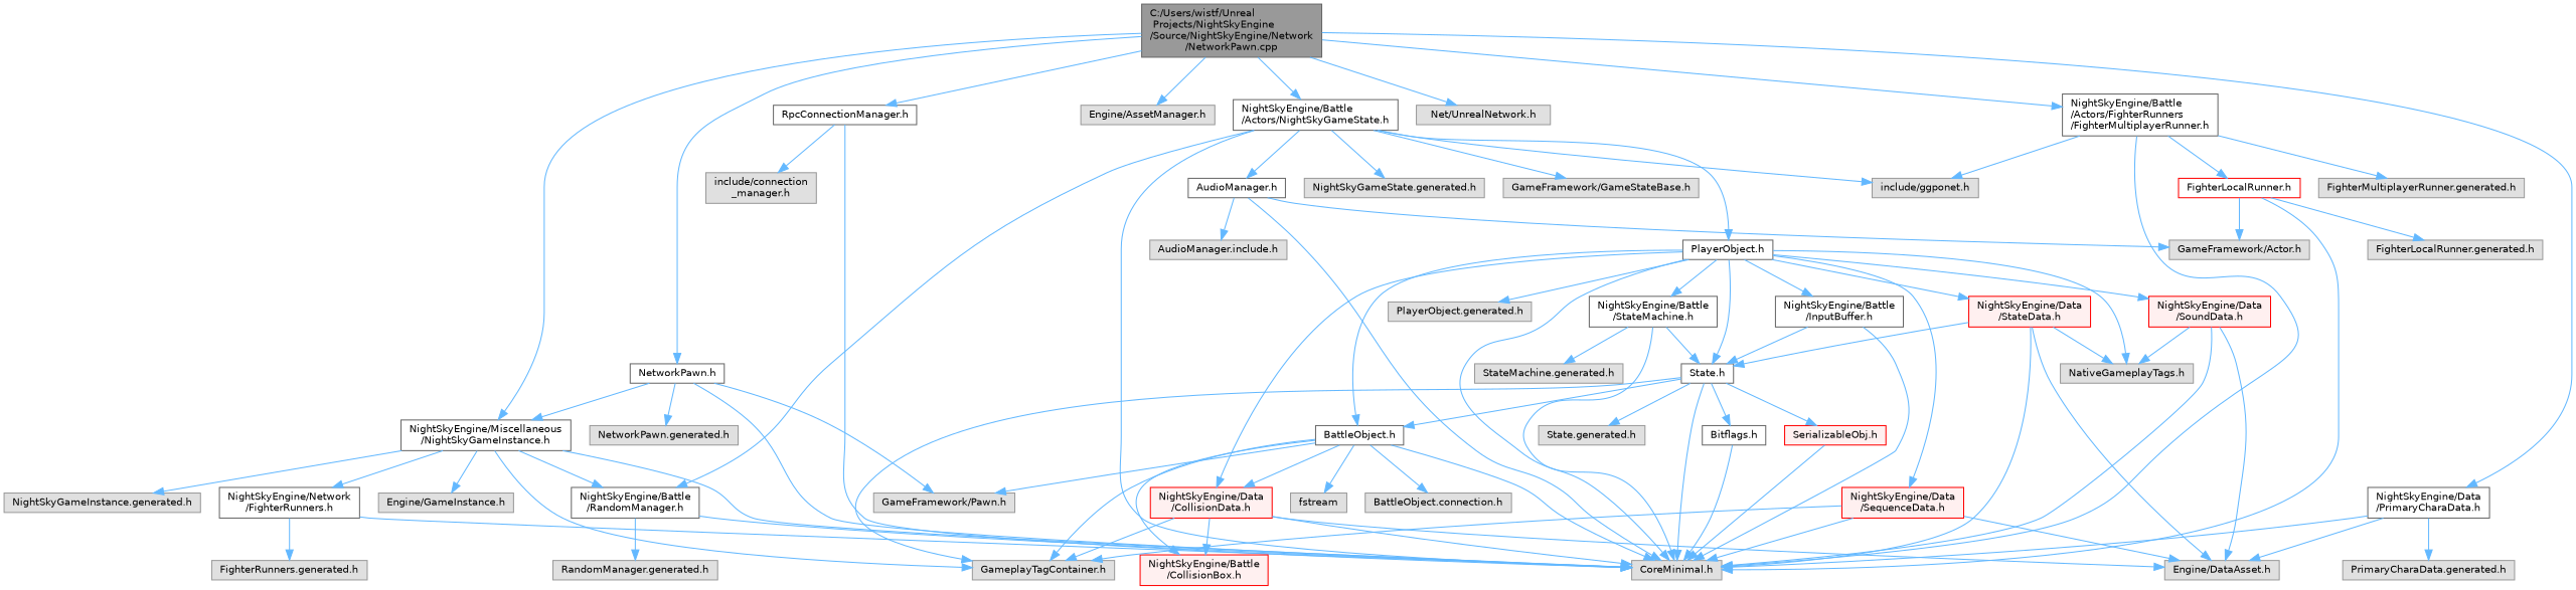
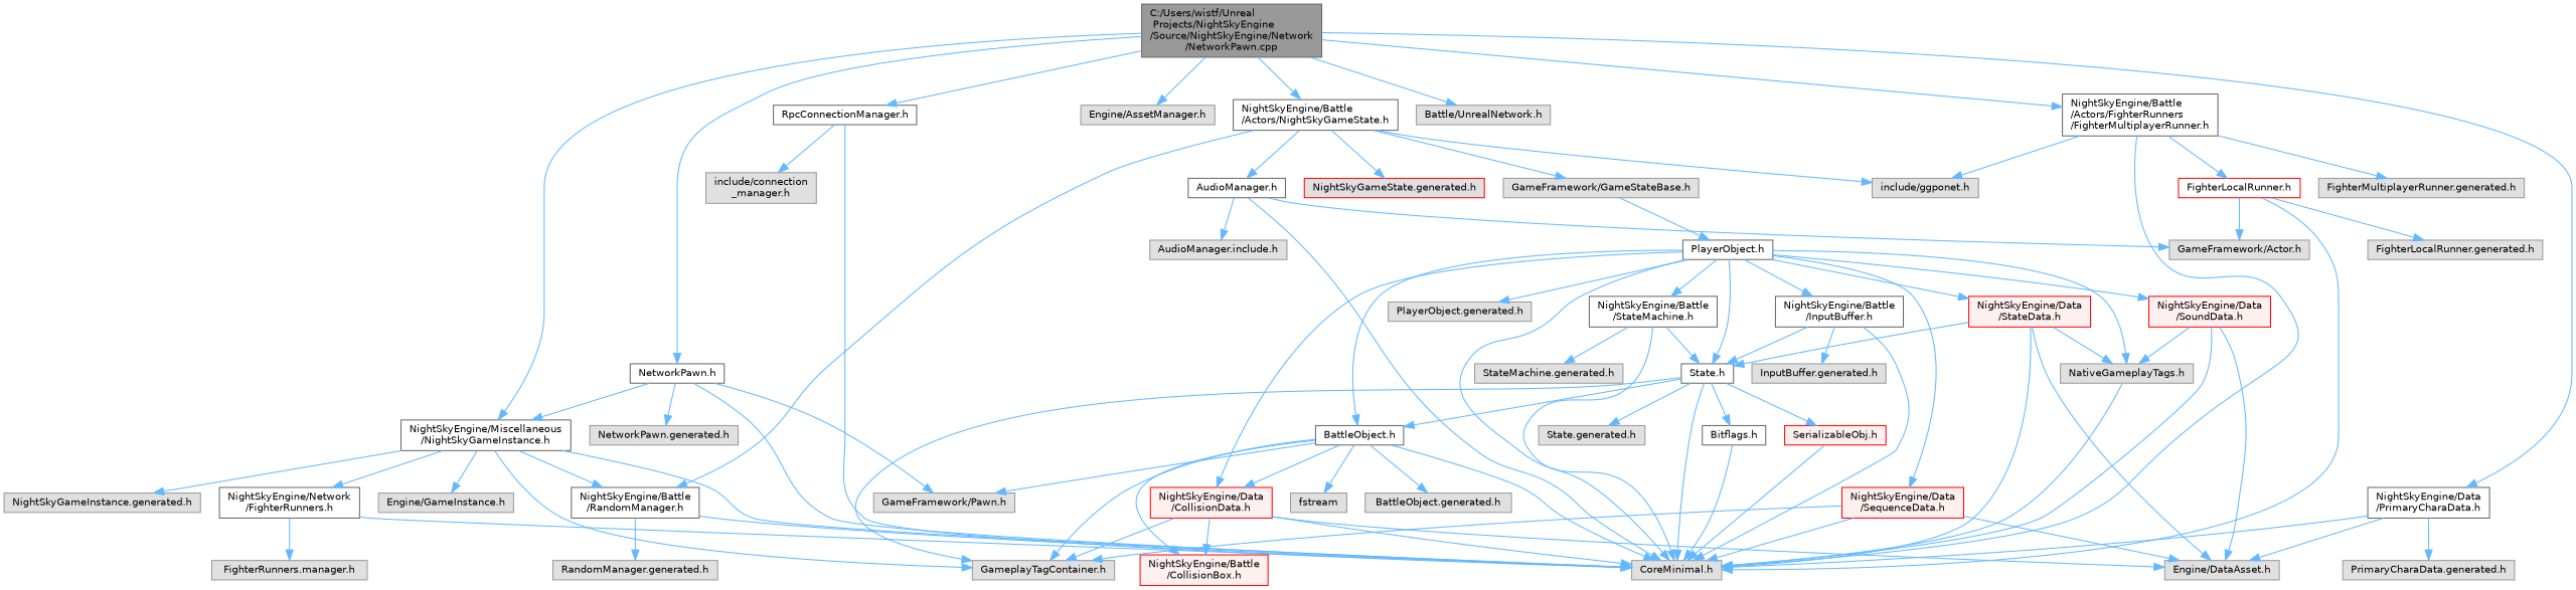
  digraph {
    node [color=grey60 fillcolor="#E0E0E0" fontname=Helvetica fontsize=10 shape=box style=filled]
    edge [color=steelblue1 fontname=Helvetica fontsize=10 labelfontname=Helvetica labelfontsize=10 style=solid]
    n1 [color=gray40 fillcolor=grey60 fontcolor=black height=0.2 label="C:/Users/wistf/Unreal\l Projects/NightSkyEngine\l/Source/NightSkyEngine/Network\l/NetworkPawn.cpp" width=0.4]
    n2 [color=grey40 fillcolor=white height=0.2 label="NetworkPawn.h" width=0.4]
    n3 [color=grey40 fillcolor=white height=0.2 label="NightSkyEngine/Miscellaneous\l/NightSkyGameInstance.h" width=0.4]
    n4 [color=grey40 fillcolor=white height=0.2 label="RpcConnectionManager.h" width=0.4]
    n5 [height=0.2 label="Engine/AssetManager.h" width=0.4]
    n6 [color=grey40 fillcolor=white height=0.2 label="NightSkyEngine/Battle\l/Actors/NightSkyGameState.h" width=0.4]
-   n7 [height=0.2 label="Net/UnrealNetwork.h" width=0.4]
+   n7 [height=0.2 label="Battle/UnrealNetwork.h" width=0.4]
    n8 [color=grey40 fillcolor=white height=0.2 label="NightSkyEngine/Battle\l/Actors/FighterRunners\l/FighterMultiplayerRunner.h" width=0.4]
    n9 [color=grey40 fillcolor=white height=0.2 label="NightSkyEngine/Data\l/PrimaryCharaData.h" width=0.4]
    n10 [height=0.2 label="CoreMinimal.h" width=0.4]
    n11 [height=0.2 label="GameFramework/Pawn.h" width=0.4]
    n12 [height=0.2 label="NetworkPawn.generated.h" width=0.4]
    n13 [color=grey40 fillcolor=white height=0.2 label="NightSkyEngine/Network\l/FighterRunners.h" width=0.4]
    n14 [height=0.2 label="GameplayTagContainer.h" width=0.4]
    n15 [color=grey40 fillcolor=white height=0.2 label="NightSkyEngine/Battle\l/RandomManager.h" width=0.4]
    n16 [height=0.2 label="Engine/GameInstance.h" width=0.4]
    n17 [height=0.2 label="NightSkyGameInstance.generated.h" width=0.4]
    n18 [height=0.2 label="include/connection\l_manager.h" width=0.4]
    n19 [color=grey40 fillcolor=white height=0.2 label="AudioManager.h" width=0.4]
    n20 [color=grey40 fillcolor=white height=0.2 label="PlayerObject.h" width=0.4]
    n21 [height=0.2 label="GameFramework/GameStateBase.h" width=0.4]
    n22 [height=0.2 label="include/ggponet.h" width=0.4]
-   n23 [height=0.2 label="NightSkyGameState.generated.h" width=0.4]
+   n23 [color=red height=0.2 label="NightSkyGameState.generated.h" width=0.4]
    n24 [color=red fillcolor=white height=0.2 label="FighterLocalRunner.h" width=0.4]
    n25 [height=0.2 label="FighterMultiplayerRunner.generated.h" width=0.4]
    n26 [height=0.2 label="Engine/DataAsset.h" width=0.4]
    n27 [height=0.2 label="PrimaryCharaData.generated.h" width=0.4]
-   n28 [height=0.2 label="FighterRunners.generated.h" width=0.4]
+   n28 [height=0.2 label="FighterRunners.manager.h" width=0.4]
    n29 [height=0.2 label="RandomManager.generated.h" width=0.4]
    n30 [height=0.2 label="GameFramework/Actor.h" width=0.4]
    n31 [height=0.2 label="AudioManager.include.h" width=0.4]
    n32 [color=grey40 fillcolor=white height=0.2 label="BattleObject.h" width=0.4]
    n33 [color=red fillcolor="#FFF0F0" height=0.2 label="NightSkyEngine/Data\l/CollisionData.h" width=0.4]
    n34 [height=0.2 label="NativeGameplayTags.h" width=0.4]
    n35 [color=grey40 fillcolor=white height=0.2 label="NightSkyEngine/Battle\l/InputBuffer.h" width=0.4]
    n36 [color=grey40 fillcolor=white height=0.2 label="State.h" width=0.4]
    n37 [color=grey40 fillcolor=white height=0.2 label="NightSkyEngine/Battle\l/StateMachine.h" width=0.4]
    n38 [color=red fillcolor="#FFF0F0" height=0.2 label="NightSkyEngine/Data\l/SequenceData.h" width=0.4]
    n39 [color=red fillcolor="#FFF0F0" height=0.2 label="NightSkyEngine/Data\l/SoundData.h" width=0.4]
    n40 [color=red fillcolor="#FFF0F0" height=0.2 label="NightSkyEngine/Data\l/StateData.h" width=0.4]
    n41 [height=0.2 label="PlayerObject.generated.h" width=0.4]
    n42 [height=0.2 label=fstream width=0.4]
    n43 [color=red fillcolor="#FFF0F0" height=0.2 label="NightSkyEngine/Battle\l/CollisionBox.h" width=0.4]
-   n44 [height=0.2 label="BattleObject.connection.h" width=0.4]
+   n44 [height=0.2 label="BattleObject.generated.h" width=0.4]
+   n45 [height=0.2 label="InputBuffer.generated.h" width=0.4]
    n46 [color=grey40 fillcolor=white height=0.2 label="Bitflags.h" width=0.4]
    n47 [color=red fillcolor="#FFF0F0" height=0.2 label="SerializableObj.h" width=0.4]
    n48 [height=0.2 label="State.generated.h" width=0.4]
    n49 [height=0.2 label="StateMachine.generated.h" width=0.4]
    n50 [height=0.2 label="FighterLocalRunner.generated.h" width=0.4]
    n1 -> n2
    n1 -> n3
    n1 -> n4
    n1 -> n5
    n1 -> n6
    n1 -> n7
    n1 -> n8
    n1 -> n9
    n2 -> n3
    n2 -> n10
    n2 -> n11
    n2 -> n12
    n3 -> n10
    n3 -> n13
    n3 -> n14
    n3 -> n15
    n3 -> n16
    n3 -> n17
    n4 -> n10
    n4 -> n18
-   n6 -> n10
+   n34 -> n10
    n6 -> n15
    n6 -> n19
-   n6 -> n20
+   n21 -> n20
    n6 -> n21
    n6 -> n22
    n6 -> n23
    n8 -> n10
    n8 -> n22
    n8 -> n24
    n8 -> n25
    n9 -> n10
    n9 -> n26
    n9 -> n27
    n13 -> n10
    n13 -> n28
    n15 -> n10
    n15 -> n29
    n19 -> n10
    n19 -> n30
    n19 -> n31
    n20 -> n10
    n20 -> n32
    n20 -> n33
    n20 -> n34
    n20 -> n35
    n20 -> n36
    n20 -> n37
    n20 -> n38
    n20 -> n39
    n20 -> n40
    n20 -> n41
    n24 -> n10
    n24 -> n30
    n24 -> n50
    n32 -> n10
    n32 -> n11
    n32 -> n14
    n32 -> n33
    n32 -> n42
    n32 -> n43
    n32 -> n44
    n33 -> n10
    n33 -> n14
    n33 -> n26
    n33 -> n43
    n35 -> n10
    n35 -> n36
+   n35 -> n45
    n36 -> n10
    n36 -> n14
    n36 -> n32
    n36 -> n46
    n36 -> n47
    n36 -> n48
    n37 -> n10
    n37 -> n36
    n37 -> n49
    n38 -> n10
    n38 -> n14
    n38 -> n26
    n39 -> n10
    n39 -> n26
    n39 -> n34
    n40 -> n10
    n40 -> n26
    n40 -> n34
    n40 -> n36
    n46 -> n10
    n47 -> n10
  }
